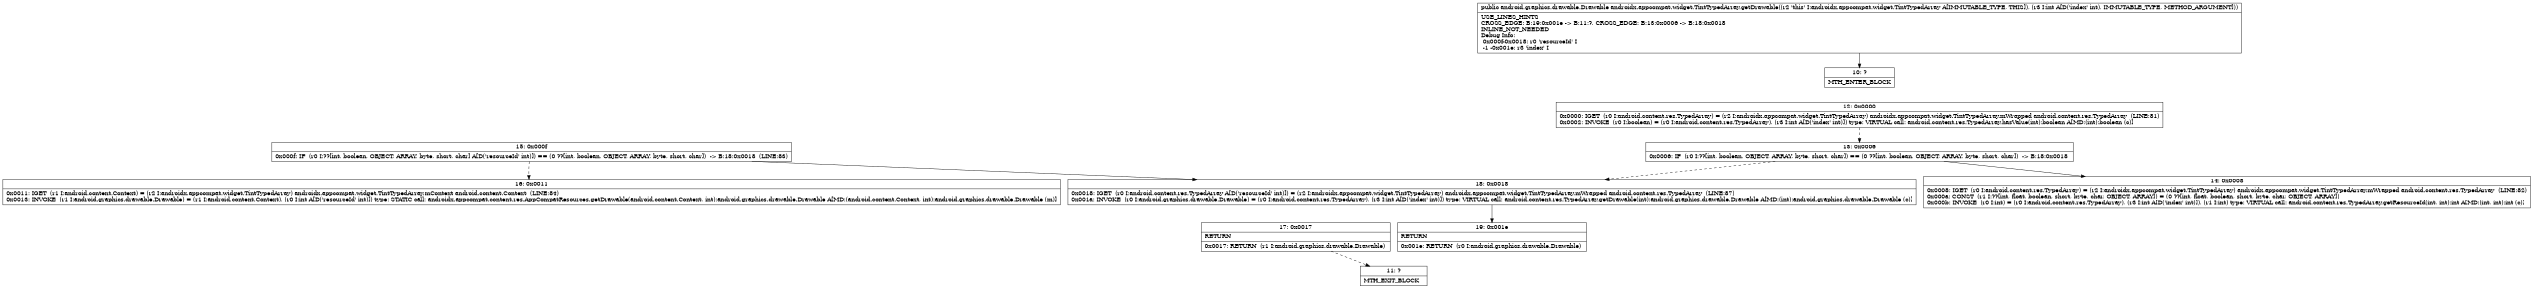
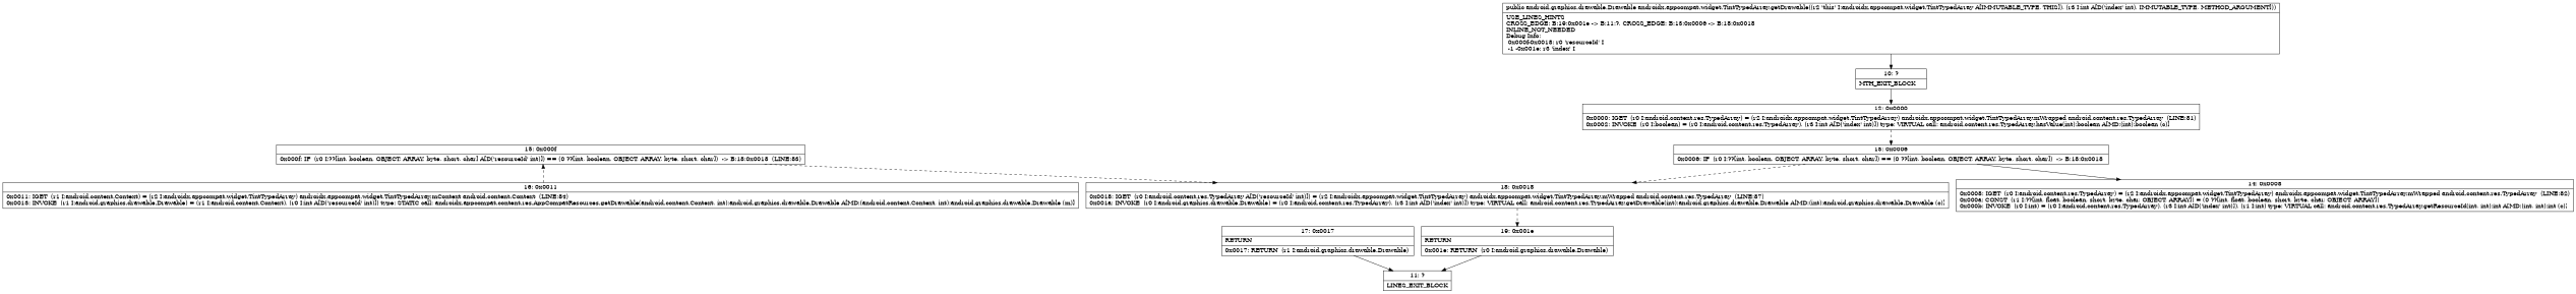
  digraph {
    node [shape=record]
-   n1 [label="{10\:\ ?|MTH_ENTER_BLOCK\l}"]
+   n1 [label="{10\:\ ?|MTH_EXIT_BLOCK\l}"]
    n2 [label="{12\:\ 0x0000|0x0000: IGET  (r0 I:android.content.res.TypedArray) = (r2 I:androidx.appcompat.widget.TintTypedArray) androidx.appcompat.widget.TintTypedArray.mWrapped android.content.res.TypedArray  (LINE:81)\l0x0002: INVOKE  (r0 I:boolean) = (r0 I:android.content.res.TypedArray), (r3 I:int A[D('index' int)]) type: VIRTUAL call: android.content.res.TypedArray.hasValue(int):boolean A[MD:(int):boolean (c)]\l}"]
    n3 [label="{13\:\ 0x0006|0x0006: IF  (r0 I:??[int, boolean, OBJECT, ARRAY, byte, short, char]) == (0 ??[int, boolean, OBJECT, ARRAY, byte, short, char])  \-\> B:18:0x0018 \l}"]
    n4 [label="{14\:\ 0x0008|0x0008: IGET  (r0 I:android.content.res.TypedArray) = (r2 I:androidx.appcompat.widget.TintTypedArray) androidx.appcompat.widget.TintTypedArray.mWrapped android.content.res.TypedArray  (LINE:82)\l0x000a: CONST  (r1 I:??[int, float, boolean, short, byte, char, OBJECT, ARRAY]) = (0 ??[int, float, boolean, short, byte, char, OBJECT, ARRAY]) \l0x000b: INVOKE  (r0 I:int) = (r0 I:android.content.res.TypedArray), (r3 I:int A[D('index' int)]), (r1 I:int) type: VIRTUAL call: android.content.res.TypedArray.getResourceId(int, int):int A[MD:(int, int):int (c)]\l}"]
    n5 [label="{18\:\ 0x0018|0x0018: IGET  (r0 I:android.content.res.TypedArray A[D('resourceId' int)]) = (r2 I:androidx.appcompat.widget.TintTypedArray) androidx.appcompat.widget.TintTypedArray.mWrapped android.content.res.TypedArray  (LINE:87)\l0x001a: INVOKE  (r0 I:android.graphics.drawable.Drawable) = (r0 I:android.content.res.TypedArray), (r3 I:int A[D('index' int)]) type: VIRTUAL call: android.content.res.TypedArray.getDrawable(int):android.graphics.drawable.Drawable A[MD:(int):android.graphics.drawable.Drawable (c)]\l}"]
    n6 [label="{19\:\ 0x001e|RETURN\l|0x001e: RETURN  (r0 I:android.graphics.drawable.Drawable) \l}"]
    n7 [label="{15\:\ 0x000f|0x000f: IF  (r0 I:??[int, boolean, OBJECT, ARRAY, byte, short, char] A[D('resourceId' int)]) == (0 ??[int, boolean, OBJECT, ARRAY, byte, short, char])  \-\> B:18:0x0018  (LINE:83)\l}"]
    n8 [label="{16\:\ 0x0011|0x0011: IGET  (r1 I:android.content.Context) = (r2 I:androidx.appcompat.widget.TintTypedArray) androidx.appcompat.widget.TintTypedArray.mContext android.content.Context  (LINE:84)\l0x0013: INVOKE  (r1 I:android.graphics.drawable.Drawable) = (r1 I:android.content.Context), (r0 I:int A[D('resourceId' int)]) type: STATIC call: androidx.appcompat.content.res.AppCompatResources.getDrawable(android.content.Context, int):android.graphics.drawable.Drawable A[MD:(android.content.Context, int):android.graphics.drawable.Drawable (m)]\l}"]
    n9 [label="{17\:\ 0x0017|RETURN\l|0x0017: RETURN  (r1 I:android.graphics.drawable.Drawable) \l}"]
-   n10 [label="{11\:\ ?|MTH_EXIT_BLOCK\l}"]
+   n10 [label="{11\:\ ?|LINES_EXIT_BLOCK\l}"]
    n11 [label="{public android.graphics.drawable.Drawable androidx.appcompat.widget.TintTypedArray.getDrawable((r2 'this' I:androidx.appcompat.widget.TintTypedArray A[IMMUTABLE_TYPE, THIS]), (r3 I:int A[D('index' int), IMMUTABLE_TYPE, METHOD_ARGUMENT]))  | USE_LINES_HINTS\lCROSS_EDGE: B:19:0x001e \-\> B:11:?, CROSS_EDGE: B:13:0x0006 \-\> B:18:0x0018\lINLINE_NOT_NEEDED\lDebug Info:\l  0x000f\-0x0018: r0 'resourceId' I\l  \-1 \-0x001e: r3 'index' I\l}"]
+   n1 -> n2
    n2 -> n3 [style=dashed]
    n3 -> n4 [style=solid]
    n3 -> n5 [style=dashed]
-   n5 -> n6
-   n7 -> n5
-   n7 -> n8 [style=dashed]
-   n9 -> n10 [style=dashed]
+   n5 -> n6 [style=dashed]
+   n6 -> n10
+   n7 -> n5 [style=dashed]
+   n8 -> n7 [style=dashed]
+   n9 -> n10
    n11 -> n1
  }
